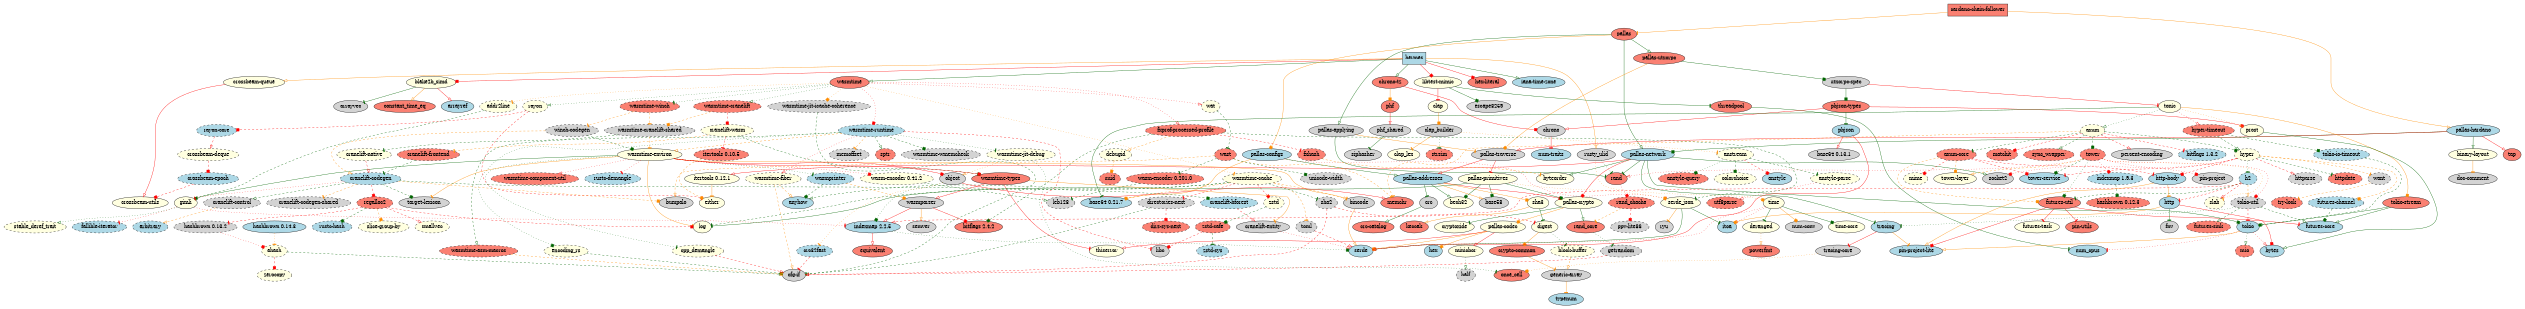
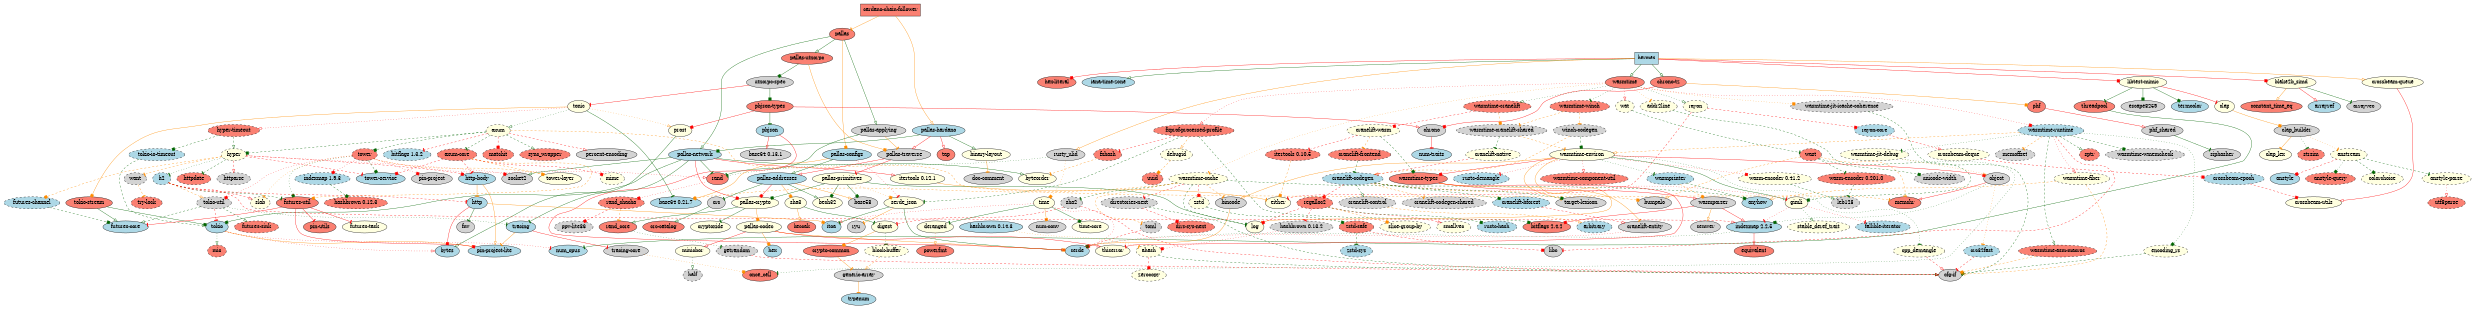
  digraph {
    node [fillcolor=lightyellow style=filled]
    edge [arrowhead=tee color=darkgreen style=dashed]
    n1 [fillcolor=lightblue label=hermes shape=box]
    n2 [label=blake2b_simd]
    n3 [fillcolor=salmon label="chrono-tz"]
    n4 [label="crossbeam-queue"]
    n5 [fillcolor=salmon label="hex-literal"]
    n6 [fillcolor=lightblue label="iana-time-zone"]
    n7 [label="libtest-mimic"]
    n8 [fillcolor=lightgrey label=rusty_ulid]
    n9 [fillcolor=salmon label=wasmtime]
    n10 [fillcolor=lightblue label=arrayref]
    n11 [fillcolor=lightgrey label=arrayvec]
    n12 [fillcolor=salmon label=constant_time_eq]
    n13 [fillcolor=lightgrey label=chrono]
    n14 [fillcolor=salmon label=phf]
    n15 [label="crossbeam-utils"]
    n16 [label=clap]
    n17 [fillcolor=lightgrey label=escape8259]
+   n18 [fillcolor=lightblue label=termcolor]
    n19 [fillcolor=salmon label=threadpool]
    n20 [label=time]
    n21 [fillcolor=salmon label=rand]
    n22 [label=addr2line style="dashed,filled"]
    n23 [fillcolor=salmon label="fxprof-processed-profile" style="dashed,filled"]
    n24 [label=rayon style="dashed,filled"]
    n25 [label="wasmtime-cache" style="dashed,filled"]
    n26 [fillcolor=salmon label="wasmtime-cranelift" style="dashed,filled"]
    n27 [fillcolor=lightgrey label="wasmtime-jit-icache-coherence" style="dashed,filled"]
    n28 [fillcolor=lightblue label="wasmtime-runtime" style="dashed,filled"]
    n29 [fillcolor=salmon label="wasmtime-winch" style="dashed,filled"]
    n30 [label=wat style="dashed,filled"]
    n31 [fillcolor=salmon label="cardano-chain-follower" shape=box]
    n32 [fillcolor=salmon label=pallas]
    n33 [fillcolor=lightblue label="pallas-hardano"]
    n34 [fillcolor=lightgrey label="pallas-applying"]
    n35 [fillcolor=lightblue label="pallas-configs"]
    n36 [fillcolor=lightblue label="pallas-network"]
    n37 [fillcolor=salmon label="pallas-utxorpc"]
    n38 [fillcolor=lightgrey label="pallas-traverse"]
    n39 [label="binary-layout"]
    n40 [fillcolor=salmon label=tap]
    n41 [fillcolor=lightblue label=anyhow]
    n42 [fillcolor=lightblue label="num-traits"]
    n43 [fillcolor=lightgrey label=phf_shared]
    n44 [fillcolor=lightgrey label=clap_builder]
    n45 [fillcolor=lightblue label=num_cpus]
    n46 [fillcolor=salmon label=once_cell]
    n47 [fillcolor=lightblue label=serde]
    n48 [label=deranged]
    n49 [fillcolor=lightblue label=itoa]
    n50 [fillcolor=lightgrey label="num-conv"]
    n51 [label="time-core"]
    n52 [fillcolor=salmon label=rand_chacha style="dashed,filled"]
    n53 [label=thiserror]
    n54 [fillcolor=salmon label=powerfmt]
    n55 [label=gimli]
    n56 [label=serde_json]
    n57 [fillcolor=salmon label="bitflags 2.4.2"]
    n58 [label=debugid style="dashed,filled"]
    n59 [fillcolor=salmon label=fxhash style="dashed,filled"]
    n60 [label=either]
    n61 [fillcolor=lightblue label="rayon-core" style="dashed,filled"]
    n62 [fillcolor=lightgrey label=bincode]
    n63 [label=log]
    n64 [fillcolor=lightblue label="base64 0.21.7"]
    n65 [fillcolor=lightgrey label="directories-next" style="dashed,filled"]
    n66 [fillcolor=lightgrey label=sha2 style="dashed,filled"]
    n67 [fillcolor=lightgrey label=toml style="dashed,filled"]
    n68 [label=zstd style="dashed,filled"]
    n69 [label="cranelift-wasm" style="dashed,filled"]
    n70 [fillcolor=lightgrey label="wasmtime-cranelift-shared" style="dashed,filled"]
    n71 [fillcolor=lightgrey label="cfg-if"]
    n72 [label=encoding_rs style="dashed,filled"]
    n73 [fillcolor=lightgrey label=libc]
    n74 [label="wasmtime-environ"]
    n75 [label="wasmtime-fiber" style="dashed,filled"]
    n76 [label="wasmtime-jit-debug" style="dashed,filled"]
    n77 [fillcolor=lightgrey label=memoffset style="dashed,filled"]
    n78 [fillcolor=salmon label=sptr style="dashed,filled"]
    n79 [fillcolor=salmon label="wasmtime-asm-macros" style="dashed,filled"]
    n80 [fillcolor=lightgrey label="wasmtime-wmemcheck" style="dashed,filled"]
    n81 [fillcolor=lightgrey label="winch-codegen" style="dashed,filled"]
    n82 [fillcolor=salmon label=wast style="dashed,filled"]
    n83 [fillcolor=lightblue label="pallas-addresses"]
    n84 [fillcolor=lightblue label=tokio]
    n85 [fillcolor=lightblue label=tracing]
    n86 [label="pallas-crypto"]
    n87 [label=byteorder]
    n88 [label="itertools 0.12.1"]
    n89 [fillcolor=lightgrey label=socket2]
    n90 [fillcolor=lightgrey label="utxorpc-spec"]
    n91 [label="pallas-primitives"]
    n92 [fillcolor=lightgrey label="doc-comment"]
    n93 [fillcolor=lightblue label=bytes]
    n94 [fillcolor=salmon label=mio style="dashed,filled"]
    n95 [fillcolor=lightblue label="pin-project-lite"]
    n96 [fillcolor=lightgrey label="tracing-core"]
    n97 [fillcolor=lightgrey label=siphasher]
    n98 [label=anstream style="dashed,filled"]
    n99 [label=clap_lex]
    n100 [fillcolor=salmon label=strsim style="dashed,filled"]
    n101 [fillcolor=salmon label=rand_core]
    n102 [fillcolor=lightgrey label="ppv-lite86" style="dashed,filled"]
    n103 [fillcolor=lightblue label="indexmap 2.2.5"]
    n104 [fillcolor=lightblue label="fallible-iterator" style="dashed,filled"]
    n105 [label=stable_deref_trait style="dashed,filled"]
    n106 [fillcolor=lightgrey label=bumpalo]
    n107 [fillcolor=lightgrey label=ryu]
    n108 [fillcolor=salmon label=uuid style="dashed,filled"]
    n109 [fillcolor=salmon label=equivalent]
    n110 [fillcolor=lightblue label="hashbrown 0.14.3"]
    n111 [label=ahash style="dashed,filled"]
    n112 [fillcolor=lightgrey label=object]
    n113 [fillcolor=lightblue label=crc32fast style="dashed,filled"]
    n114 [fillcolor=salmon label=memchr]
    n115 [label="crossbeam-deque" style="dashed,filled"]
    n116 [fillcolor=lightgrey label="target-lexicon"]
    n117 [label="wasm-encoder 0.41.2" style="dashed,filled"]
    n118 [fillcolor=lightgrey label=leb128 style="dashed,filled"]
    n119 [fillcolor=lightgrey label=wasmparser]
    n120 [fillcolor=lightgrey label=semver]
    n121 [fillcolor=salmon label="dirs-sys-next" style="dashed,filled"]
    n122 [label=digest]
    n123 [fillcolor=salmon label="zstd-safe" style="dashed,filled"]
    n124 [fillcolor=salmon label="wasmtime-component-util" style="dashed,filled"]
    n125 [fillcolor=salmon label="wasmtime-types"]
    n126 [fillcolor=salmon label="cranelift-frontend" style="dashed,filled"]
    n127 [fillcolor=salmon label="itertools 0.10.5" style="dashed,filled"]
    n128 [label="cranelift-native" style="dashed,filled"]
    n129 [label=cpp_demangle style="dashed,filled"]
    n130 [fillcolor=lightblue label="rustc-demangle" style="dashed,filled"]
    n131 [fillcolor=lightblue label=wasmprinter style="dashed,filled"]
    n132 [fillcolor=lightgrey label="cranelift-entity"]
    n133 [fillcolor=lightblue label="cranelift-codegen" style="dashed,filled"]
    n134 [fillcolor=lightgrey label="unicode-width" style="dashed,filled"]
    n135 [fillcolor=salmon label="wasm-encoder 0.201.0" style="dashed,filled"]
    n136 [fillcolor=lightgrey label=base58]
    n137 [label=bech32]
    n138 [fillcolor=lightgrey label=crc]
    n139 [label=sha3]
    n140 [label="pallas-codec"]
    n141 [label=cryptoxide]
    n142 [fillcolor=salmon label="crc-catalog"]
    n143 [fillcolor=salmon label=keccak]
    n144 [fillcolor=lightblue label=hex]
    n145 [label=minicbor]
    n146 [fillcolor=lightgrey label=half style="dashed,filled"]
    n147 [fillcolor=lightgrey label=getrandom style="dashed,filled"]
    n148 [fillcolor=salmon label="pbjson-types"]
    n149 [label=tonic]
    n150 [fillcolor=lightblue label=anstyle]
    n151 [label="anstyle-parse" style="dashed,filled"]
    n152 [fillcolor=salmon label="anstyle-query" style="dashed,filled"]
    n153 [label=colorchoice style="dashed,filled"]
    n154 [label=zerocopy style="dashed,filled"]
    n155 [fillcolor=lightblue label="crossbeam-epoch" style="dashed,filled"]
    n156 [label="block-buffer" style="dashed,filled"]
    n157 [fillcolor=salmon label="crypto-common"]
    n158 [fillcolor=lightblue label="zstd-sys" style="dashed,filled"]
    n159 [fillcolor=lightgrey label="cranelift-control" style="dashed,filled"]
    n160 [fillcolor=lightblue label="cranelift-bforest" style="dashed,filled"]
    n161 [fillcolor=lightgrey label="cranelift-codegen-shared" style="dashed,filled"]
    n162 [fillcolor=salmon label=regalloc2 style="dashed,filled"]
    n163 [fillcolor=lightblue label=arbitrary style="dashed,filled"]
    n164 [label=smallvec style="dashed,filled"]
    n165 [fillcolor=lightgrey label="hashbrown 0.13.2" style="dashed,filled"]
    n166 [fillcolor=lightblue label="rustc-hash" style="dashed,filled"]
    n167 [label="slice-group-by" style="dashed,filled"]
    n168 [fillcolor=lightblue label=pbjson]
    n169 [label=prost]
    n170 [label=axum style="dashed,filled"]
    n171 [fillcolor=salmon label="hyper-timeout" style="dashed,filled"]
    n172 [fillcolor=salmon label="tokio-stream"]
    n173 [fillcolor=salmon label=utf8parse style="dashed,filled"]
    n174 [fillcolor=lightgrey label="generic-array"]
    n175 [fillcolor=lightgrey label="base64 0.13.1"]
    n176 [label=hyper style="dashed,filled"]
    n177 [fillcolor=lightgrey label="percent-encoding"]
    n178 [fillcolor=salmon label=tower style="dashed,filled"]
    n179 [fillcolor=salmon label="axum-core" style="dashed,filled"]
    n180 [fillcolor=lightblue label="bitflags 1.3.2" style="dashed,filled"]
    n181 [fillcolor=salmon label=matchit style="dashed,filled"]
    n182 [fillcolor=salmon label=sync_wrapper style="dashed,filled"]
    n183 [fillcolor=lightblue label="tokio-io-timeout" style="dashed,filled"]
    n184 [fillcolor=lightblue label="futures-core"]
    n185 [fillcolor=lightblue label=typenum]
    n186 [fillcolor=lightblue label=h2 style="dashed,filled"]
    n187 [fillcolor=lightblue label="http-body"]
    n188 [fillcolor=lightblue label="tower-service"]
    n189 [fillcolor=lightblue label="futures-channel" style="dashed,filled"]
    n190 [fillcolor=lightgrey label=httparse style="dashed,filled"]
    n191 [fillcolor=salmon label=httpdate style="dashed,filled"]
    n192 [fillcolor=lightgrey label=want style="dashed,filled"]
    n193 [fillcolor=salmon label="futures-util"]
    n194 [label=slab style="dashed,filled"]
    n195 [fillcolor=lightgrey label="tokio-util" style="dashed,filled"]
    n196 [fillcolor=lightgrey label="pin-project"]
    n197 [label="tower-layer"]
    n198 [fillcolor=lightblue label="indexmap 1.9.3" style="dashed,filled"]
    n199 [label=mime style="dashed,filled"]
    n200 [label="futures-task"]
    n201 [fillcolor=salmon label="pin-utils"]
    n202 [fillcolor=lightblue label=http]
    n203 [fillcolor=lightgrey label=fnv]
    n204 [fillcolor=salmon label="futures-sink" style="dashed,filled"]
    n205 [fillcolor=salmon label="try-lock" style="dashed,filled"]
    n206 [fillcolor=salmon label="hashbrown 0.12.3" style="dashed,filled"]
    n1 -> n2 [arrowhead=box color=red style=""]
    n1 -> n3 [arrowhead=onormal style=""]
    n1 -> n4 [arrowhead=onormal color=darkorange style=""]
    n1 -> n5 [arrowhead=box color=red style=""]
    n1 -> n6 [arrowhead=onormal style=""]
    n1 -> n7 [arrowhead=box color=red style=""]
    n1 -> n8 [arrowhead=onormal color=darkorange style=""]
    n1 -> n9 [arrowhead=onormal style=""]
    n2 -> n10 [arrowhead=onormal color=red style=""]
    n2 -> n11 [style=""]
    n2 -> n12 [arrowhead=onormal color=darkorange style=""]
    n3 -> n13 [arrowhead=box color=red style=""]
    n3 -> n14 [arrowhead=box color=darkorange style=""]
    n4 -> n15 [arrowhead=onormal color=red style=""]
    n7 -> n16 [color=red style=""]
    n7 -> n17 [arrowhead=box style=""]
+   n7 -> n18 [arrowhead=box style=""]
    n7 -> n19 [style=""]
    n8 -> n20 [arrowhead=box color=darkorange style=dotted]
    n8 -> n21 [style=dotted]
    n9 -> n22 [color=darkorange style=dotted]
    n9 -> n23 [arrowhead=onormal color=red style=dotted]
    n9 -> n24 [arrowhead=onormal style=dotted]
    n9 -> n25 [color=darkorange style=dotted]
    n9 -> n26 [arrowhead=onormal style=dotted]
    n9 -> n27 [arrowhead=box color=darkorange style=dotted]
    n9 -> n28 [arrowhead=box color=red style=dotted]
    n9 -> n29 [style=dotted]
    n9 -> n30 [arrowhead=onormal color=red style=dotted]
    n13 -> n42 [color=red style=""]
    n14 -> n43 [arrowhead=onormal color=red style=""]
    n16 -> n44 [arrowhead=box color=darkorange style=""]
    n19 -> n45 [style=""]
    n20 -> n47 [arrowhead=box color=red style=dotted]
    n20 -> n48 [style=""]
    n20 -> n49 [arrowhead=onormal color=red style=dotted]
    n20 -> n50 [arrowhead=box color=darkorange style=""]
    n20 -> n51 [arrowhead=box style=""]
    n21 -> n52 [arrowhead=box color=red style=dotted]
    n22 -> n55 [arrowhead=box]
    n23 -> n56
    n23 -> n57 [arrowhead=box]
    n23 -> n58 [arrowhead=onormal color=darkorange]
    n23 -> n59 [color=red]
    n24 -> n60 [color=red]
    n24 -> n61 [arrowhead=box color=red]
    n25 -> n41 [arrowhead=onormal]
    n25 -> n62 [color=darkorange]
    n25 -> n63
    n25 -> n64 [arrowhead=box color=darkorange]
    n25 -> n65 [color=red]
    n25 -> n66
    n25 -> n67 [color=darkorange]
    n25 -> n68 [arrowhead=box color=red]
    n26 -> n69 [arrowhead=box color=red]
    n26 -> n70 [arrowhead=box color=darkorange]
    n27 -> n71
    n28 -> n72 [arrowhead=box style=dotted]
    n28 -> n73 [color=red]
    n28 -> n74 [arrowhead=onormal color=darkorange]
    n28 -> n75 [arrowhead=onormal color=red style=dotted]
    n28 -> n76 [style=dotted]
    n28 -> n77 [color=darkorange]
    n28 -> n78 [arrowhead=onormal]
    n28 -> n79 [arrowhead=onormal]
    n28 -> n80 [arrowhead=box]
    n29 -> n70 [color=darkorange]
    n29 -> n81 [color=darkorange]
    n30 -> n82
    n31 -> n32 [color=darkorange style=""]
    n31 -> n33 [arrowhead=onormal color=darkorange style=""]
    n32 -> n34 [arrowhead=onormal style=""]
    n32 -> n35 [arrowhead=box color=darkorange style=""]
    n32 -> n36 [arrowhead=onormal style=""]
    n32 -> n37 [arrowhead=onormal style=""]
    n33 -> n36 [arrowhead=box style=""]
    n33 -> n38 [arrowhead=onormal color=red style=""]
    n33 -> n39 [arrowhead=onormal style=""]
    n33 -> n40 [arrowhead=onormal color=red style=""]
    n34 -> n21 [style=""]
    n34 -> n38 [color=darkorange style=""]
    n35 -> n56 [color=red style=dotted]
    n35 -> n64 [color=darkorange style=""]
    n35 -> n83 [arrowhead=onormal style=""]
    n36 -> n21 [style=""]
    n36 -> n84 [arrowhead=box style=""]
    n36 -> n85 [style=""]
    n36 -> n86 [arrowhead=box color=red style=""]
    n36 -> n87 [arrowhead=onormal style=""]
    n36 -> n88 [arrowhead=onormal color=red style=""]
    n36 -> n89 [arrowhead=onormal style=""]
    n37 -> n38 [arrowhead=box color=darkorange style=""]
    n37 -> n90 [arrowhead=box style=""]
    n38 -> n83 [arrowhead=onormal color=red style=""]
    n38 -> n91 [color=red style=""]
    n39 -> n92 [color=darkorange style=""]
    n43 -> n97 [style=""]
    n44 -> n98 [color=darkorange style=dotted]
    n44 -> n99 [color=darkorange style=""]
    n44 -> n100 [style=dotted]
    n48 -> n54 [arrowhead=onormal color=darkorange style=dotted]
    n52 -> n101 [color=darkorange]
    n52 -> n102 [arrowhead=box color=red]
    n55 -> n103 [color=red style=dotted]
    n55 -> n104 [color=red style=dotted]
    n55 -> n105 [arrowhead=onormal style=dotted]
    n56 -> n47 [arrowhead=onormal style=""]
    n56 -> n49 [style=""]
    n56 -> n107 [color=darkorange style=""]
    n58 -> n108 [arrowhead=box color=darkorange]
    n59 -> n87 [color=darkorange]
    n61 -> n115 [arrowhead=onormal color=red]
    n62 -> n47 [arrowhead=onormal color=darkorange style=""]
    n65 -> n71 [arrowhead=onormal]
    n65 -> n121 [arrowhead=box color=red]
    n66 -> n71 [arrowhead=onormal color=red]
    n66 -> n122 [color=red]
    n67 -> n47 [arrowhead=onormal color=red]
    n68 -> n123 [arrowhead=box]
    n69 -> n125 [arrowhead=box]
    n69 -> n126 [color=darkorange]
    n69 -> n127 [color=red]
    n70 -> n74 [color=darkorange]
    n70 -> n128
    n72 -> n71 [arrowhead=box]
    n74 -> n55 [arrowhead=onormal style=""]
    n74 -> n62 [arrowhead=onormal color=darkorange style=""]
    n74 -> n63 [color=darkorange style=""]
    n74 -> n112 [arrowhead=box color=red style=""]
    n74 -> n116 [color=darkorange style=""]
    n74 -> n117 [arrowhead=box color=red style=dotted]
    n74 -> n124 [arrowhead=onormal color=red style=dotted]
    n74 -> n125 [arrowhead=box color=red style=""]
    n74 -> n129 [style=dotted]
    n74 -> n130 [color=red style=dotted]
    n74 -> n131 [style=dotted]
    n75 -> n41 [arrowhead=onormal color=darkorange]
    n75 -> n71 [arrowhead=onormal color=darkorange]
    n76 -> n46 [style=dotted]
    n76 -> n112 [arrowhead=onormal color=darkorange style=dotted]
    n79 -> n71 [arrowhead=box color=darkorange]
    n81 -> n74 [arrowhead=box]
    n81 -> n133 [arrowhead=onormal color=darkorange]
    n82 -> n106 [arrowhead=onormal color=darkorange]
    n82 -> n114 [color=darkorange]
    n82 -> n134 [arrowhead=box]
    n82 -> n135
    n83 -> n86 [arrowhead=box color=red style=""]
    n83 -> n136 [arrowhead=onormal color=darkorange style=""]
    n83 -> n137 [arrowhead=onormal style=""]
    n83 -> n138 [style=""]
    n83 -> n139 [arrowhead=box color=darkorange style=""]
    n84 -> n45 [color=red style=dotted]
    n84 -> n93 [arrowhead=onormal color=red style=dotted]
    n84 -> n94 [arrowhead=onormal style=dotted]
    n84 -> n95 [arrowhead=onormal color=darkorange style=""]
    n85 -> n95 [color=darkorange style=""]
    n85 -> n96 [color=red style=""]
    n86 -> n101 [arrowhead=onormal style=""]
    n86 -> n140 [arrowhead=box color=darkorange style=""]
    n86 -> n141 [style=""]
    n88 -> n60 [color=darkorange style=""]
    n90 -> n148 [arrowhead=box style=""]
    n90 -> n149 [color=red style=""]
    n91 -> n56 [arrowhead=box color=darkorange style=dotted]
    n91 -> n63 [style=""]
    n91 -> n86 [arrowhead=box style=""]
    n91 -> n136 [arrowhead=box style=""]
    n91 -> n137 [arrowhead=box style=""]
    n96 -> n46 [arrowhead=box color=darkorange style=dotted]
    n98 -> n150 [arrowhead=box color=red]
    n98 -> n151
    n98 -> n152 [arrowhead=box style=dotted]
    n98 -> n153 [arrowhead=box]
    n101 -> n147 [style=dotted]
    n103 -> n47 [arrowhead=box style=dotted]
    n103 -> n109 [arrowhead=onormal color=red style=""]
    n110 -> n111 [color=darkorange style=dotted]
    n111 -> n71 [arrowhead=onormal]
    n111 -> n154 [arrowhead=box color=red]
    n112 -> n103 [arrowhead=box style=dotted]
    n112 -> n113 [color=darkorange style=dotted]
    n112 -> n114 [arrowhead=onormal color=red style=""]
    n113 -> n71 [color=red]
    n115 -> n155 [arrowhead=box color=red]
    n117 -> n118 [arrowhead=onormal]
    n119 -> n57 [arrowhead=box color=red style=""]
    n119 -> n103 [arrowhead=onormal color=red style=""]
    n119 -> n120 [arrowhead=onormal color=darkorange style=""]
    n122 -> n156 [style=dotted]
    n122 -> n157 [arrowhead=box color=darkorange style=""]
    n123 -> n73 [arrowhead=box color=red]
    n123 -> n158
    n125 -> n53 [color=red style=""]
    n125 -> n119 [arrowhead=onormal color=red style=""]
    n125 -> n132 [color=darkorange style=""]
    n126 -> n133
    n127 -> n60 [arrowhead=box color=darkorange]
    n128 -> n133 [arrowhead=onormal color=red]
    n129 -> n71 [arrowhead=onormal color=red]
    n131 -> n41 [arrowhead=box]
    n131 -> n119 [arrowhead=box color=darkorange]
    n132 -> n47 [arrowhead=onormal color=red style=dotted]
    n133 -> n55 [color=red style=dotted]
    n133 -> n106 [arrowhead=box color=darkorange]
    n133 -> n116 [arrowhead=box]
    n133 -> n159 [arrowhead=onormal]
    n133 -> n160 [arrowhead=box]
    n133 -> n161 [color=darkorange]
    n133 -> n162 [arrowhead=box color=red]
    n135 -> n118
    n138 -> n142 [arrowhead=onormal style=""]
    n139 -> n122 [style=""]
    n139 -> n143 [arrowhead=onormal color=darkorange style=""]
    n140 -> n47 [arrowhead=box color=darkorange style=""]
    n140 -> n53 [arrowhead=onormal color=red style=""]
    n140 -> n144 [arrowhead=box color=darkorange style=""]
    n140 -> n145 [arrowhead=onormal color=red style=""]
    n145 -> n146 [arrowhead=onormal style=dotted]
    n147 -> n71 [arrowhead=onormal color=red]
    n148 -> n13 [arrowhead=onormal color=red style=""]
    n148 -> n168 [style=""]
    n148 -> n169 [arrowhead=box color=red style=""]
    n149 -> n64 [style=""]
    n149 -> n169 [arrowhead=onormal color=darkorange style=dotted]
    n149 -> n170 [arrowhead=onormal style=dotted]
    n149 -> n171 [arrowhead=onormal color=red style=dotted]
    n149 -> n172 [arrowhead=box color=darkorange style=""]
    n151 -> n173 [arrowhead=onormal color=red style=dotted]
    n155 -> n15 [arrowhead=box color=red]
    n156 -> n174 [arrowhead=onormal color=darkorange]
    n157 -> n174 [color=darkorange style=""]
    n159 -> n163 [arrowhead=onormal color=darkorange]
    n160 -> n132 [arrowhead=onormal color=red]
    n162 -> n63 [arrowhead=box color=red]
    n162 -> n164 [arrowhead=onormal color=red]
    n162 -> n165 [color=red]
    n162 -> n166 [arrowhead=box]
    n162 -> n167 [arrowhead=box color=darkorange]
    n165 -> n111 [arrowhead=box color=red style=dotted]
    n168 -> n47 [arrowhead=onormal color=red style=""]
    n168 -> n175 [arrowhead=onormal color=red style=""]
    n169 -> n93 [arrowhead=onormal style=""]
    n170 -> n114 [color=darkorange]
    n170 -> n176 [arrowhead=box]
    n170 -> n177 [arrowhead=onormal color=red]
    n170 -> n178 [arrowhead=box]
    n170 -> n179
    n170 -> n180 [color=red]
    n170 -> n181 [arrowhead=box color=red]
    n170 -> n182 [arrowhead=onormal]
    n171 -> n176 [arrowhead=onormal]
    n171 -> n183 [arrowhead=box]
    n172 -> n84 [arrowhead=box style=""]
    n172 -> n184 [arrowhead=onormal style=""]
    n174 -> n185 [color=darkorange style=""]
    n176 -> n89 [arrowhead=box color=red style=dotted]
    n176 -> n186 [style=dotted]
    n176 -> n187 [arrowhead=box color=red]
    n176 -> n188 [color=red]
    n176 -> n189 [arrowhead=box color=darkorange]
    n176 -> n190 [arrowhead=onormal color=red]
    n176 -> n191
    n176 -> n192 [color=darkorange]
    n178 -> n21 [arrowhead=onormal color=red style=dotted]
    n178 -> n188 [arrowhead=box]
    n178 -> n193 [arrowhead=box style=dotted]
    n178 -> n194 [color=darkorange style=dotted]
    n178 -> n195 [arrowhead=box color=red style=dotted]
    n178 -> n196 [arrowhead=box color=red style=dotted]
    n178 -> n197 [arrowhead=onormal color=darkorange]
    n178 -> n198 [arrowhead=box color=red style=dotted]
    n179 -> n187 [color=red]
    n179 -> n188 [arrowhead=box color=red]
    n179 -> n193 [arrowhead=box color=darkorange]
    n179 -> n197 [arrowhead=box color=darkorange]
    n179 -> n199 [arrowhead=box color=red]
    n183 -> n84 [arrowhead=onormal]
    n186 -> n103 [arrowhead=onormal color=red]
    n186 -> n193
    n186 -> n194 [arrowhead=onormal color=red]
    n186 -> n195 [arrowhead=onormal color=darkorange]
    n186 -> n202 [color=red]
    n187 -> n95 [arrowhead=onormal color=darkorange style=""]
    n187 -> n202 [color=darkorange style=""]
    n189 -> n184 [arrowhead=box]
    n192 -> n205 [color=darkorange]
    n193 -> n95 [arrowhead=box color=red style=""]
    n193 -> n184 [color=red style=""]
    n193 -> n200 [color=red style=""]
    n193 -> n201 [color=red style=""]
    n195 -> n84 [color=red]
    n195 -> n85 [style=dotted]
    n195 -> n184 [arrowhead=onormal]
    n195 -> n204 [arrowhead=onormal]
    n198 -> n206 [arrowhead=box]
    n202 -> n49 [arrowhead=box color=darkorange style=""]
    n202 -> n93 [arrowhead=box color=red style=""]
    n202 -> n203 [style=""]
  }
